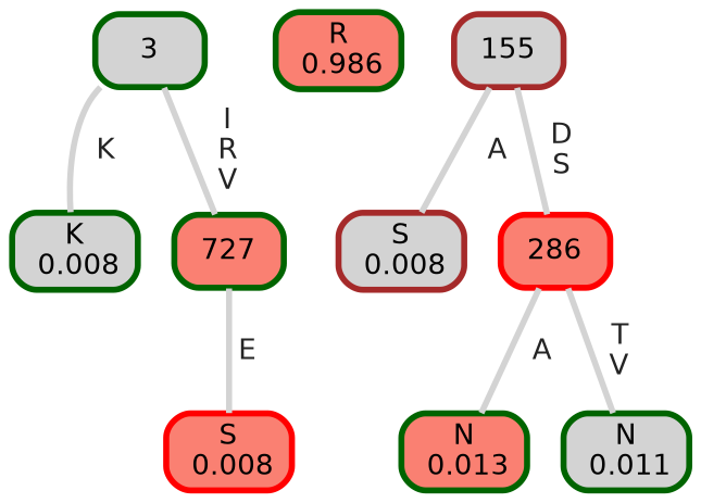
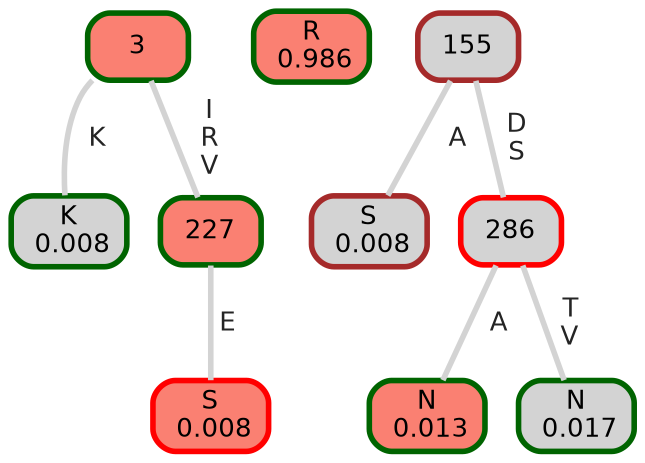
  graph {
    ranksep="0 equally"
    splines=straight
    node [color=darkgreen fillcolor=lightgrey fontcolor=black fontname=helvetica penwidth=3 shape=box style="filled, rounded"]
    edge [color=lightgray fontcolor=grey14 fontname=helvetica fontweight=bold penwidth=3]
    n1 [label="K\n 0.008"]
-   n2 [label=3]
-   n3 [fillcolor=salmon label=727]
+   n2 [fillcolor=salmon label=3]
+   n3 [fillcolor=salmon label=227]
    n4 [color=red fillcolor=salmon label="S\n 0.008"]
    n5 [fillcolor=salmon label="R\n 0.986"]
    n6 [color=brown label=155]
    n7 [color=brown label="S\n 0.008"]
-   n8 [color=red fillcolor=salmon label=286]
+   n8 [color=red label=286]
    n9 [fillcolor=salmon label="N\n 0.013"]
-   n10 [label="N\n 0.011"]
+   n10 [label="N\n 0.017"]
    subgraph sub_1 {
      rank=same
    }
    n2 -- n1 [label=" K"]
    n2 -- n3 [label=" I\n R\n V"]
    n3 -- n4 [label=" E"]
    n6 -- n7 [label=" A"]
    n6 -- n8 [label=" D\n S"]
    n8 -- n9 [label=" A"]
    n8 -- n10 [label=" T\n V"]
  }
